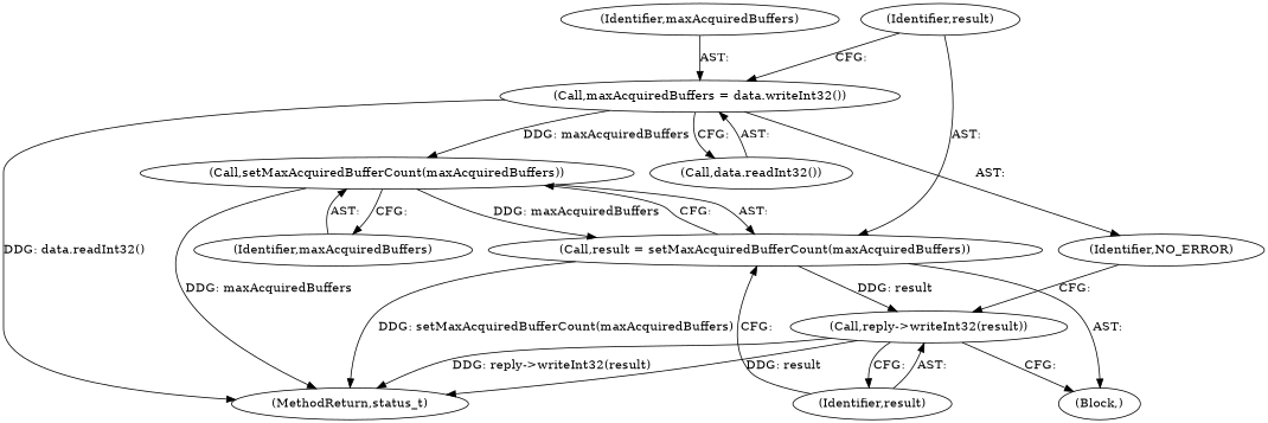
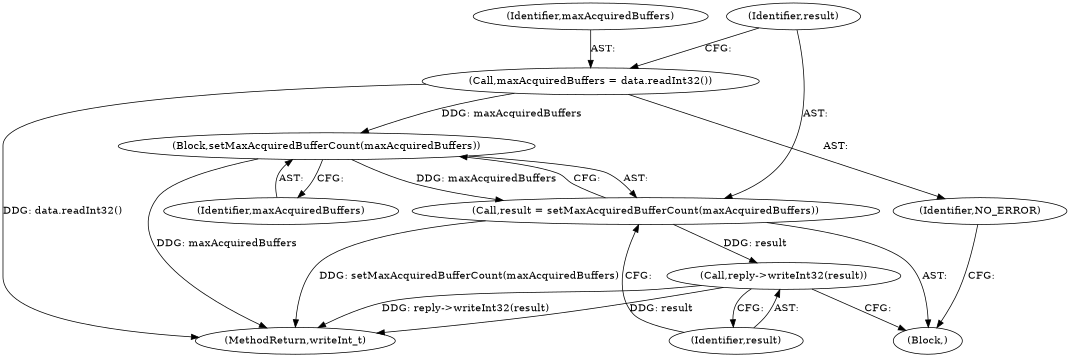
  digraph {
    fontname="DejaVu Serif"
    node [fontname="DejaVu Serif"]
    edge [fontname="DejaVu Serif"]
-   n1 [label="(Call,maxAcquiredBuffers = data.writeInt32())"]
-   n2 [label="(Call,setMaxAcquiredBufferCount(maxAcquiredBuffers))"]
-   n3 [label="(Call,data.readInt32())"]
-   n4 [label="(MethodReturn,status_t)"]
+   n1 [label="(Call,maxAcquiredBuffers = data.readInt32())"]
+   n2 [label="(Block,setMaxAcquiredBufferCount(maxAcquiredBuffers))"]
+   n4 [label="(MethodReturn,writeInt_t)"]
    n5 [label="(Identifier,NO_ERROR)"]
    n6 [label="(Call,result = setMaxAcquiredBufferCount(maxAcquiredBuffers))"]
    n7 [label="(Identifier,maxAcquiredBuffers)"]
    n8 [label="(Block,)"]
    n9 [label="(Call,reply->writeInt32(result))"]
    n10 [label="(Identifier,result)"]
    n11 [label="(Identifier,maxAcquiredBuffers)"]
    n12 [label="(Identifier,result)"]
    n1 -> n2 [label="DDG: maxAcquiredBuffers"]
-   n1 -> n3 [label="CFG: "]
    n1 -> n4 [label="DDG: data.readInt32()"]
    n1 -> n5 [label="AST: "]
    n2 -> n4 [label="DDG: maxAcquiredBuffers"]
    n2 -> n6 [label="AST: "]
    n2 -> n6 [label="DDG: maxAcquiredBuffers"]
    n2 -> n7 [label="CFG: "]
-   n3 -> n1 [label="AST: "]
-   n5 -> n9 [label="CFG: "]
+   n5 -> n8 [label="CFG: "]
    n6 -> n2 [label="CFG: "]
    n6 -> n4 [label="DDG: setMaxAcquiredBufferCount(maxAcquiredBuffers)"]
    n6 -> n8 [label="AST: "]
    n6 -> n9 [label="DDG: result"]
    n7 -> n2 [label="AST: "]
    n9 -> n4 [label="DDG: result"]
    n9 -> n4 [label="DDG: reply->writeInt32(result)"]
    n9 -> n8 [label="CFG: "]
    n9 -> n10 [label="CFG: "]
    n10 -> n6 [label="CFG: "]
    n10 -> n9 [label="AST: "]
    n11 -> n1 [label="AST: "]
    n12 -> n1 [label="CFG: "]
    n12 -> n6 [label="AST: "]
  }
